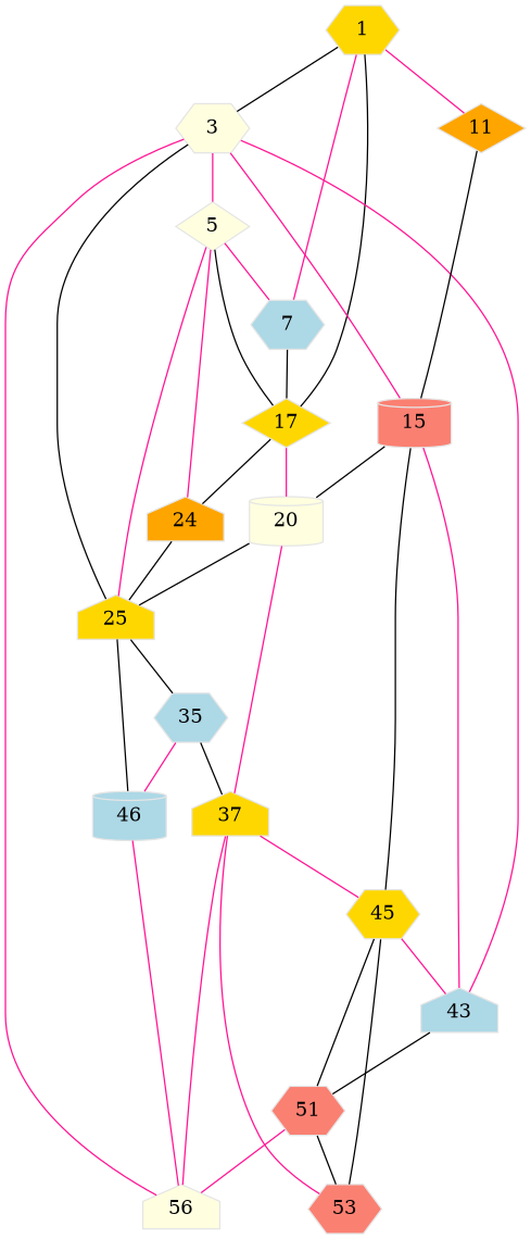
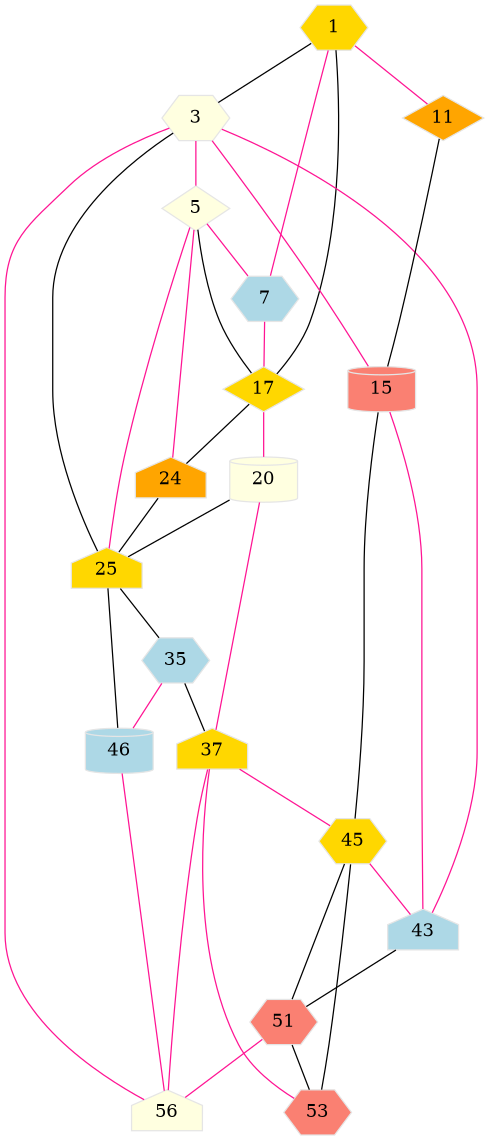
  graph {
    node [color=gray90 fillcolor=gold shape=hexagon style=filled]
    edge [color=deeppink]
    1 [super="+2+8"]
    3 [fillcolor=lightyellow super="+14+4+49"]
    7 [fillcolor=lightblue super="+10"]
    11 [fillcolor=orange shape=diamond super="+12"]
    17 [shape=diamond super="+21+18"]
    5 [fillcolor=lightyellow shape=diamond super="+6+22"]
    15 [fillcolor=salmon shape=cylinder super="+16+31"]
    25 [shape=house super="+27+26"]
    43 [fillcolor=lightblue shape=house super="+44+50"]
    56 [fillcolor=lightyellow shape=house super="+59"]
    24 [fillcolor=orange shape=house]
    20 [fillcolor=lightyellow shape=cylinder super="+28"]
    n13 [label=45 super="+48+41"]
    35 [fillcolor=lightblue super="+36"]
    46 [fillcolor=lightblue shape=cylinder]
    51 [fillcolor=salmon super="+52+57"]
    37 [shape=house super="+42+38"]
    53 [fillcolor=salmon super="+55"]
    1 -- 3 [color=black]
    1 -- 7
    1 -- 11 [weight=2]
    1 -- 17 [color=black]
    3 -- 5
    3 -- 15
    3 -- 25 [color=black weight=3]
    3 -- 43 [weight=2]
    3 -- 56
-   7 -- 17 [color=black]
+   7 -- 17
    11 -- 15 [color=black weight=2]
    17 -- 24 [color=black]
    17 -- 20
    5 -- 7 [weight=2]
    5 -- 17 [color=black]
    5 -- 25
    5 -- 24
    15 -- 43
-   15 -- 20 [color=black weight=2]
    15 -- n13 [color=black]
    25 -- 35 [color=black weight=2]
    25 -- 46 [color=black]
    43 -- 51 [color=black weight=2]
    24 -- 25 [color=black]
    20 -- 25 [color=black]
    20 -- 37
    n13 -- 43
    n13 -- 51 [color=black]
    n13 -- 53 [color=black weight=2]
    35 -- 46
    35 -- 37 [color=black weight=2]
    46 -- 56
    51 -- 56 [weight=2]
    51 -- 53 [color=black]
    37 -- 56
    37 -- n13
    37 -- 53
  }
